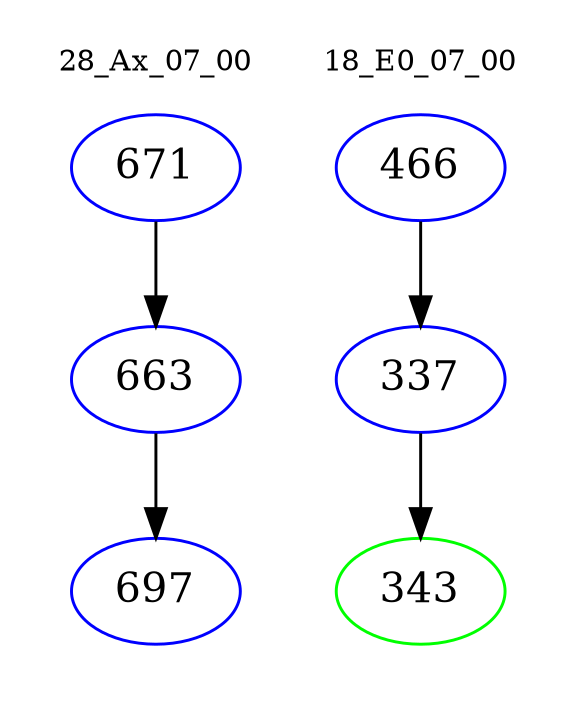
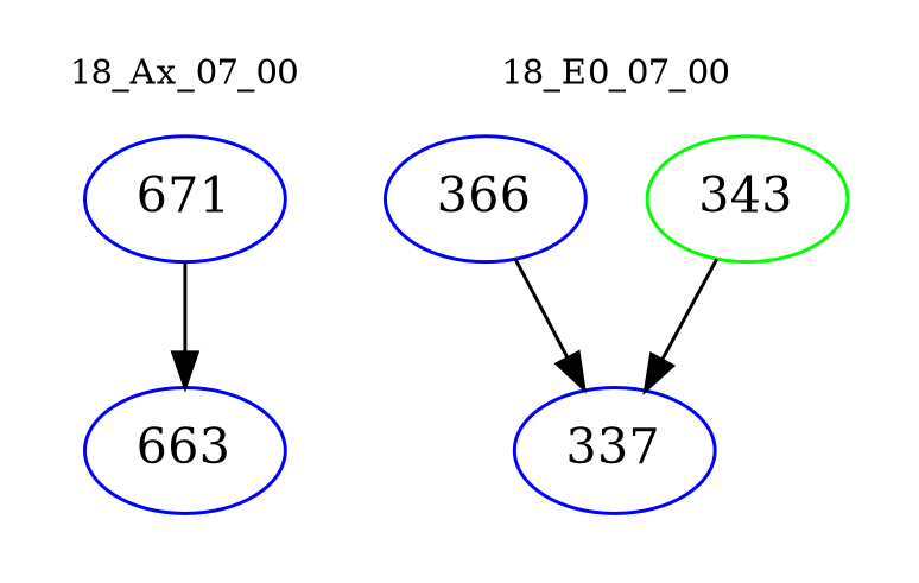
  digraph {
    fontname="DejaVu Serif"
    node [color=blue fontname="DejaVu Serif"]
    edge [color=black fontname="DejaVu Serif"]
    n1 [label=671]
    n2 [label=663]
-   n3 [label=697]
    n4 [color=green label=343]
    n5 [label=337]
-   n6 [label=466]
+   n6 [label=366]
    subgraph cluster_1 {
      color=white
      fontsize=10
-     label="28_Ax_07_00"
+     label="18_Ax_07_00"
      n1
      n2
-     n3
    }
    subgraph cluster_2 {
      color=white
      fontsize=10
      label="18_E0_07_00"
      n4
      n5
      n6
    }
    n1 -> n2
-   n2 -> n3
-   n5 -> n4
+   n4 -> n5
    n6 -> n5
  }
